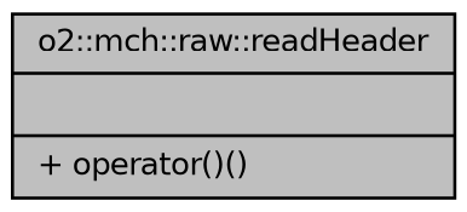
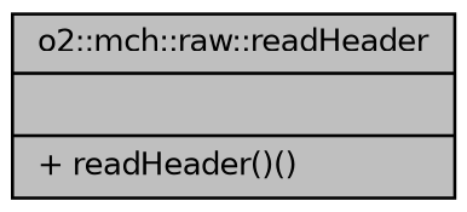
  digraph {
-   n1 [color=black fillcolor=grey75 fontcolor=black fontname=Helvetica fontsize=10 height=0.2 label="{o2::mch::raw::readHeader\n||+ operator()()\l}" shape=record style=filled width=0.4]
+   n1 [color=black fillcolor=grey75 fontcolor=black fontname=Helvetica fontsize=10 height=0.2 label="{o2::mch::raw::readHeader\n||+ readHeader()()\l}" shape=record style=filled width=0.4]
  }
